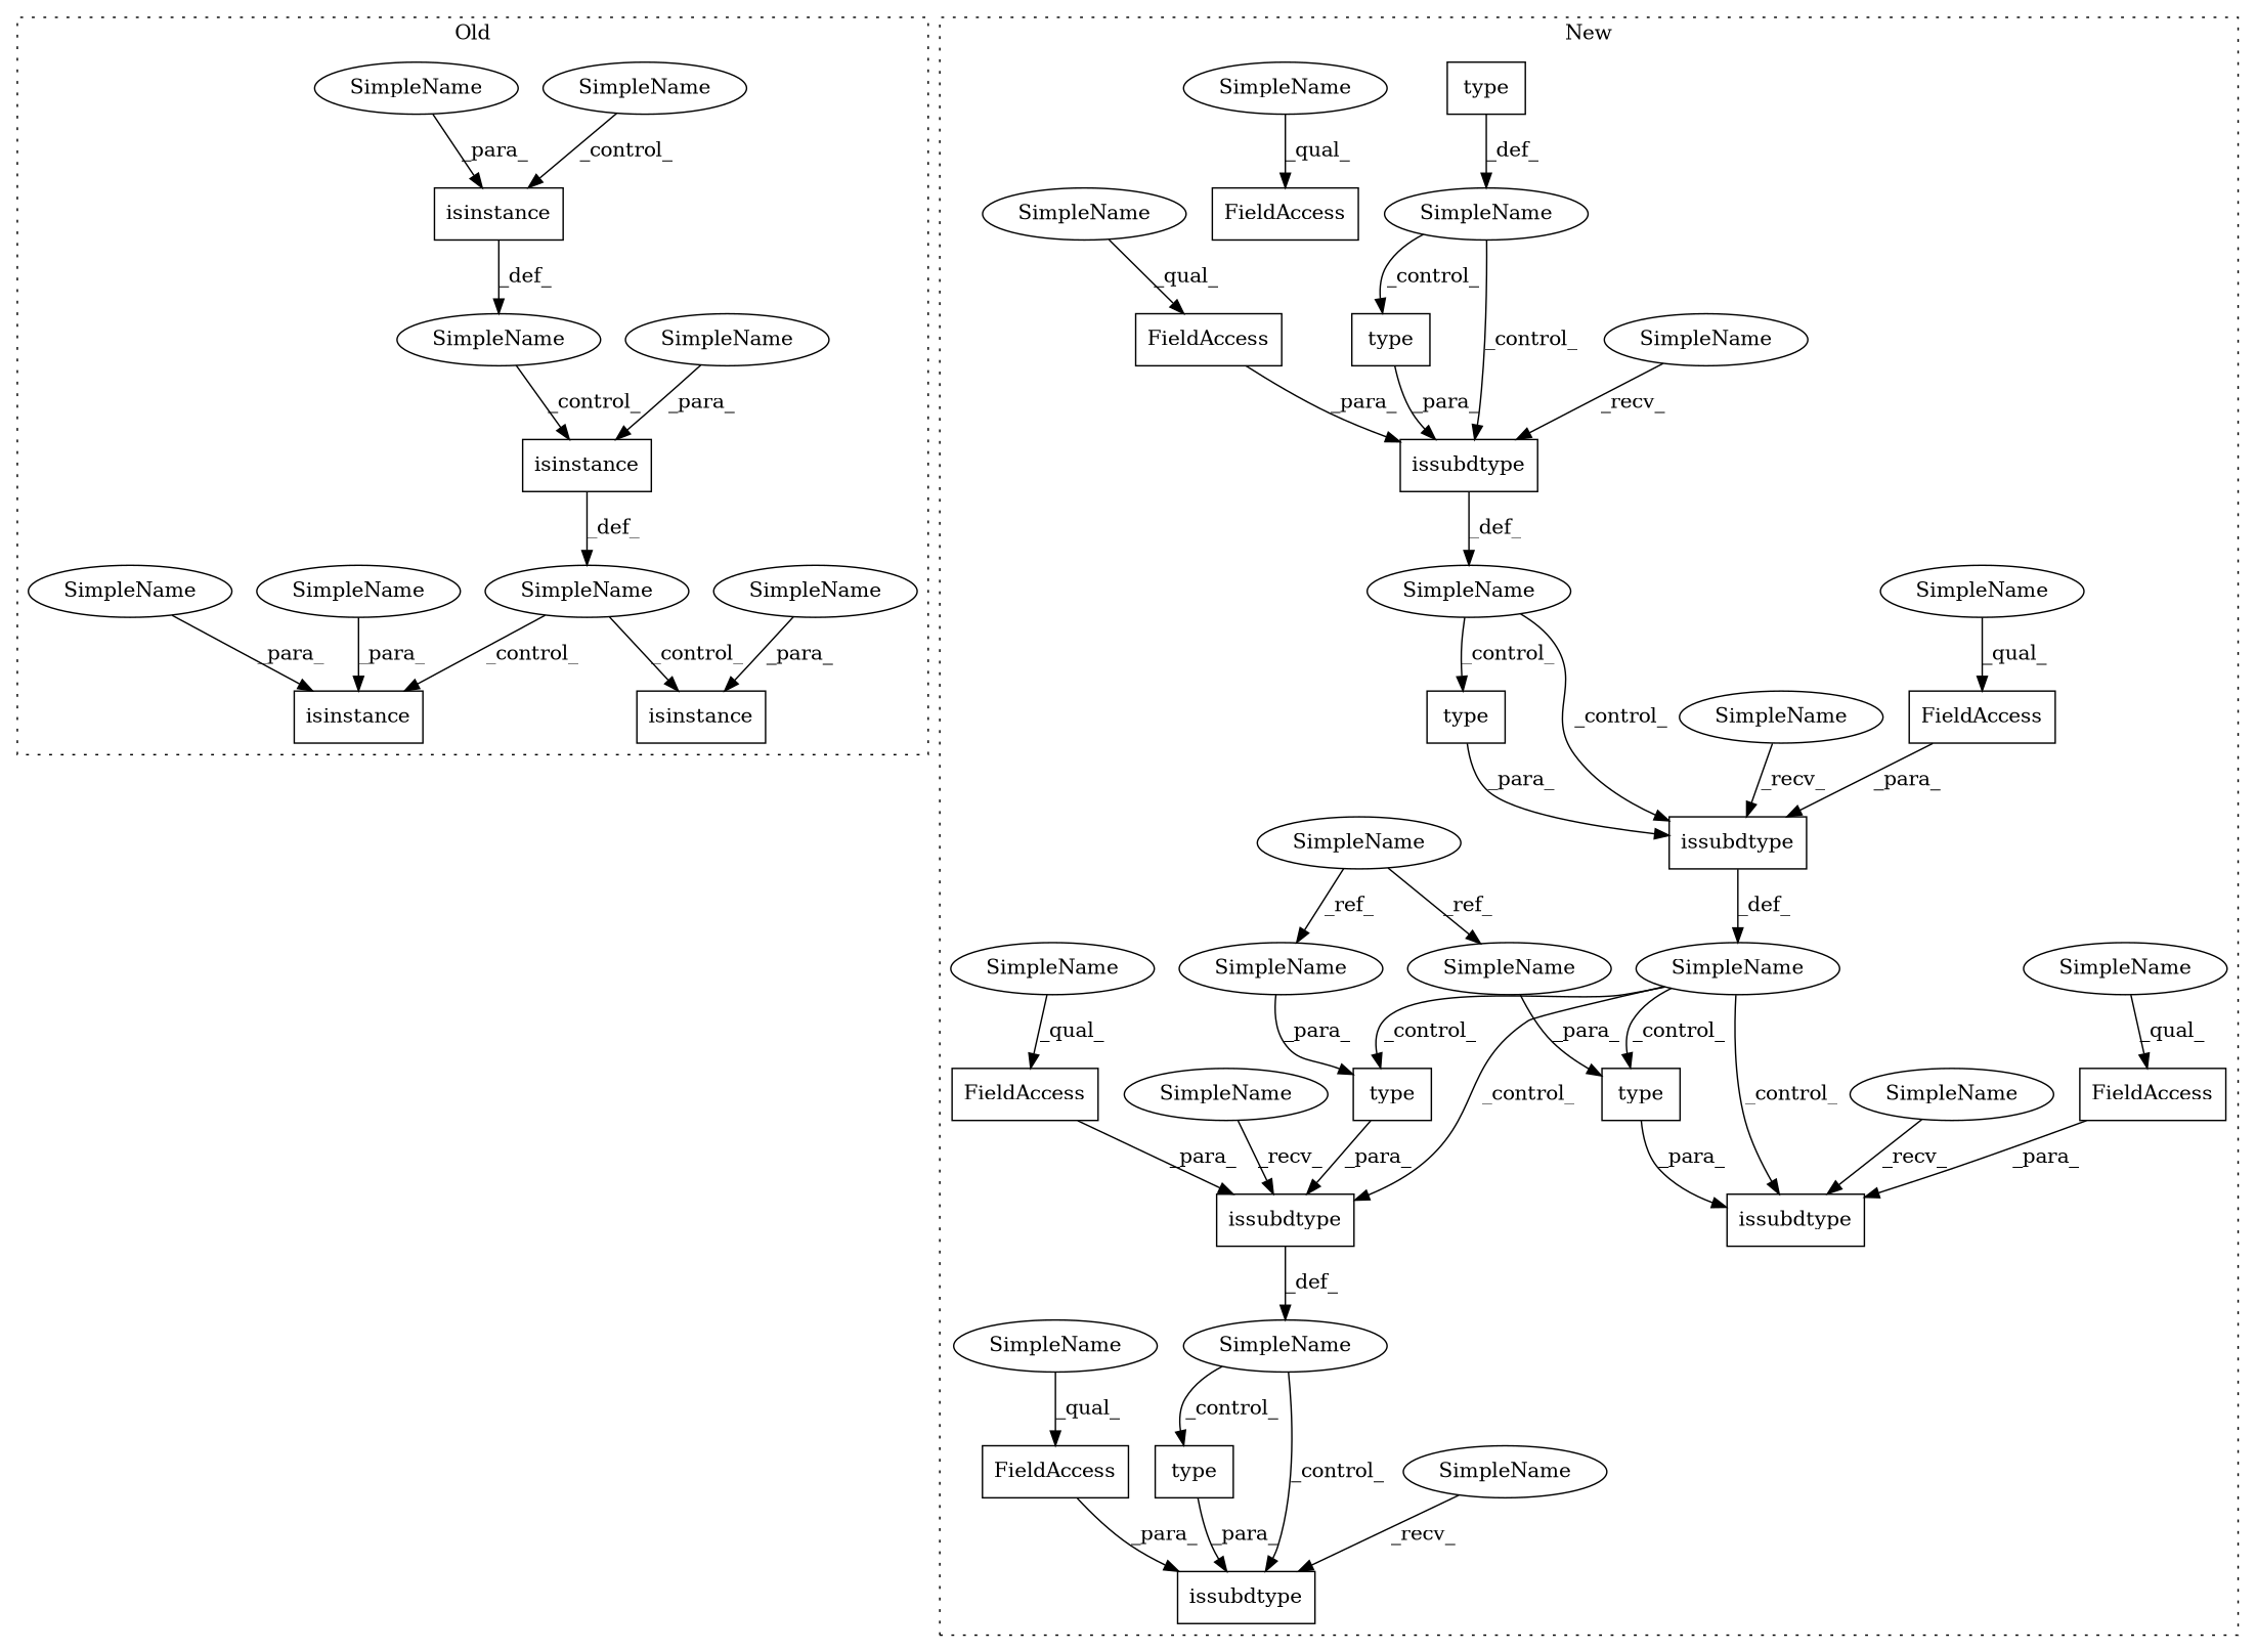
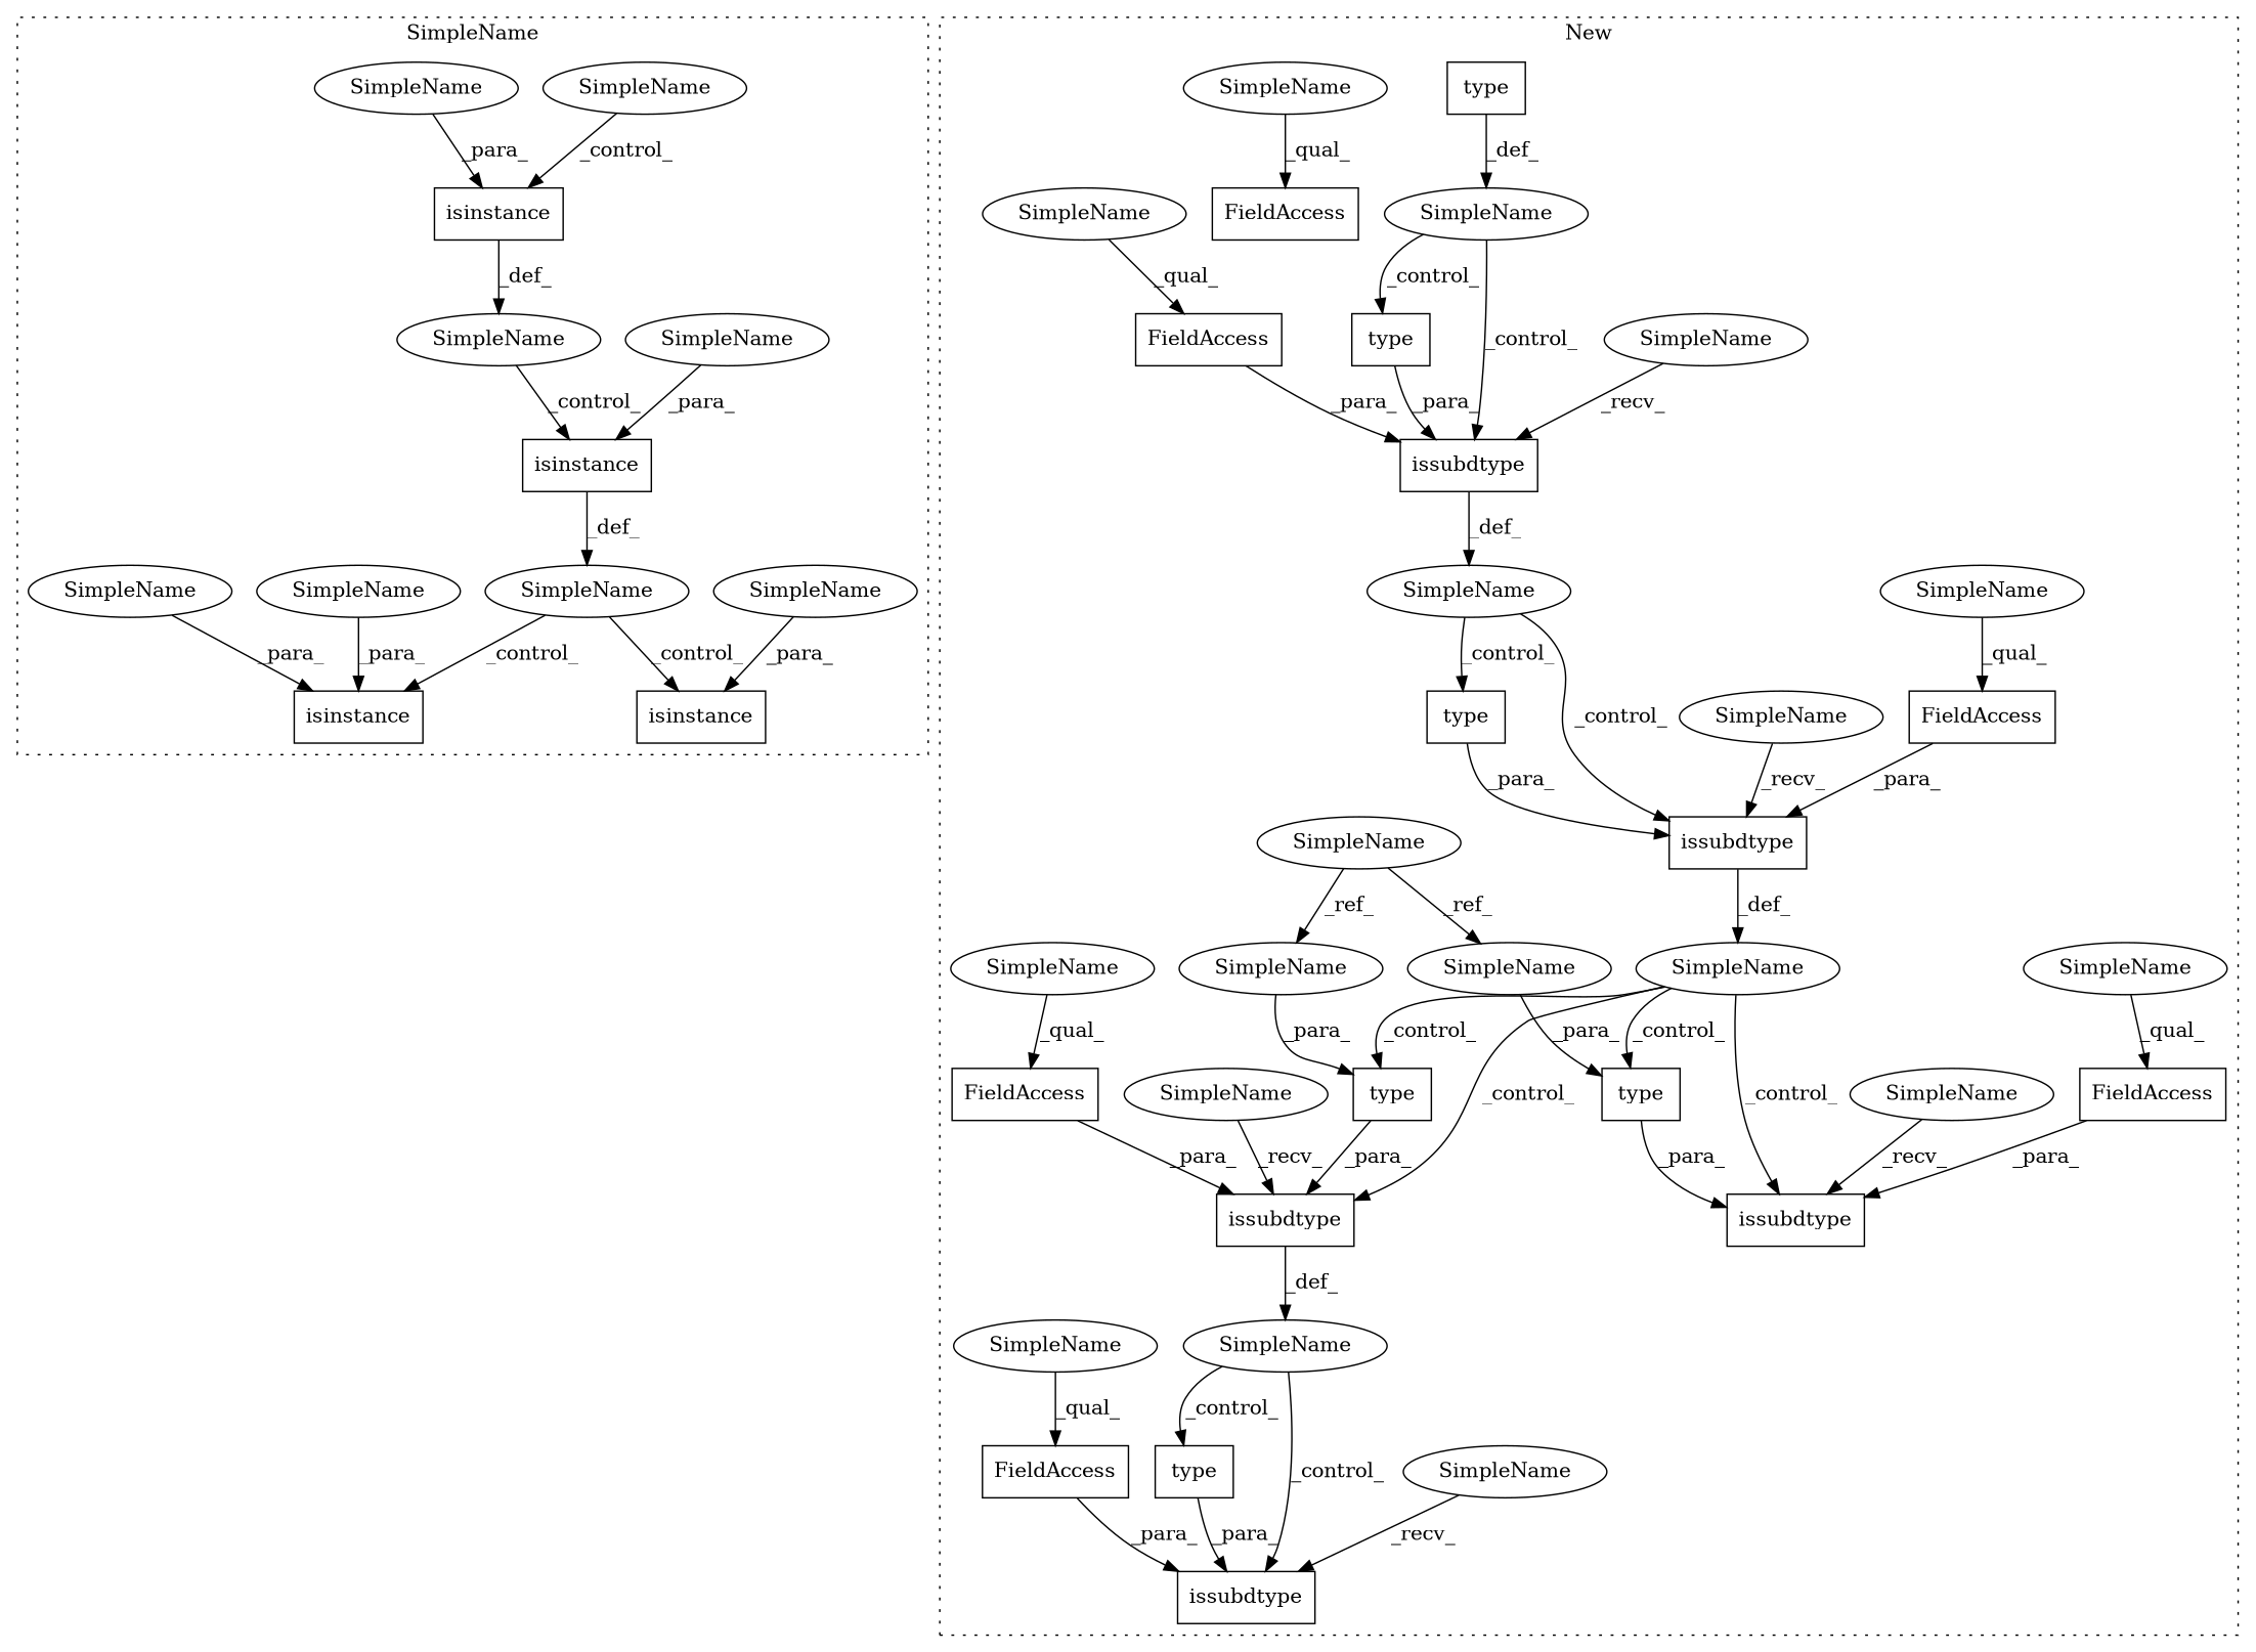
  digraph {
    node [a=42 l=5 shape=ellipse]
    n1 [a=32 l="11,1" label=isinstance s="2932,2960" shape=box]
    n2 [a=32 l="11,1" label=isinstance s="2781,2801" shape=box]
    n3 [label=SimpleName l=""]
    n4 [label=SimpleName l=""]
    n5 [a=32 l="11,1" label=isinstance s="3023,3048" shape=box]
    n6 [label=SimpleName l=""]
    n7 [a=32 l="11,1" label=isinstance s="2628,2648" shape=box]
    n8 [l=3 label=SimpleName s=2798]
    n9 [l=3 label=SimpleName s=2957]
    n10 [l=3 label=SimpleName s=3045]
    n11 [l=3 label=SimpleName s=2645]
    n12 [l=13 label=SimpleName s=2943]
    n13 [a=32 l="11,1" label=issubdtype s="2831,2867" shape=box]
    n14 [label=SimpleName l=""]
    n15 [a=32 l="5,1" label=type s="3128,3146" shape=box]
    n16 [a=32 l="11,1" label=issubdtype s="2656,2692" shape=box]
    n17 [label=SimpleName l=""]
    n18 [a=32 l="11,1" label=issubdtype s="3117,3162" shape=box]
    n19 [l=13 label=SimpleName s=2314]
    n20 [a=32 l="5,1" label=type s="3015,3033" shape=box]
    n21 [label=SimpleName l=""]
    n22 [a=32 l="5,1" label=type s="3346,3361" shape=box]
    n23 [label=SimpleName l=""]
    n24 [a=32 l="11,1" label=issubdtype s="3335,3376" shape=box]
    n25 [a=32 l="5,1" label=type s="2842,2852" shape=box]
    n26 [a=22 l=14 label=FieldAccess s=3148 shape=box]
    n27 [a=32 l="5,1" label=type s="2667,2677" shape=box]
    n28 [a=22 l=13 label=FieldAccess s=3363 shape=box]
    n29 [a=32 l="5,1" label=type s="2492,2502" shape=box]
    n30 [a=22 l=13 label=FieldAccess s=3035 shape=box]
    n31 [a=22 l=13 label=FieldAccess s=3605 shape=box]
    n32 [a=22 l=13 label=FieldAccess s=2679 shape=box]
    n33 [a=22 l=13 label=FieldAccess s=2854 shape=box]
    n34 [a=32 l="11,1" label=issubdtype s="3004,3048" shape=box]
    n35 [l=13 label=SimpleName s=3133]
    n36 [l=13 label=SimpleName s=3020]
    n37 [label=SimpleName s=3329]
    n38 [label=SimpleName s=3148]
    n39 [label=SimpleName s=3035]
    n40 [label=SimpleName s=2650]
    n41 [label=SimpleName s=3111]
    n42 [label=SimpleName s=3605]
    n43 [label=SimpleName s=2998]
    n44 [label=SimpleName s=2854]
    n45 [label=SimpleName s=2825]
    n46 [label=SimpleName s=2679]
    n47 [label=SimpleName s=3363]
    subgraph cluster_1 {
-     label=Old
+     label=SimpleName
      style=dotted
      n1
      n2
      n3
      n4
      n5
      n6
      n7
      n8
      n9
      n10
      n11
      n12
    }
    subgraph cluster_2 {
      label=New
      style=dotted
      n13
      n14
      n15
      n16
      n17
      n18
      n19
      n20
      n21
      n22
      n23
      n24
      n25
      n26
      n27
      n28
      n29
      n30
      n31
      n32
      n33
      n34
      n35
      n36
      n37
      n38
      n39
      n40
      n41
      n42
      n43
      n44
      n45
      n46
      n47
    }
    n2 -> n6 [label=_def_]
    n3 -> n2 [label=_control_]
    n4 -> n7 [label=_control_]
    n6 -> n1 [label=_control_]
    n6 -> n5 [label=_control_]
    n7 -> n3 [label=_def_]
    n8 -> n2 [label=_para_]
    n9 -> n1 [label=_para_]
    n10 -> n5 [label=_para_]
    n11 -> n7 [label=_para_]
    n12 -> n1 [label=_para_]
    n13 -> n17 [label=_def_]
    n14 -> n16 [label=_control_]
    n14 -> n27 [label=_control_]
    n15 -> n18 [label=_para_]
    n16 -> n21 [label=_def_]
    n17 -> n15 [label=_control_]
    n17 -> n18 [label=_control_]
    n17 -> n20 [label=_control_]
    n17 -> n34 [label=_control_]
    n18 -> n23 [label=_def_]
    n19 -> n35 [label=_ref_]
    n19 -> n36 [label=_ref_]
    n20 -> n34 [label=_para_]
    n21 -> n13 [label=_control_]
    n21 -> n25 [label=_control_]
    n22 -> n24 [label=_para_]
    n23 -> n22 [label=_control_]
    n23 -> n24 [label=_control_]
    n25 -> n13 [label=_para_]
    n26 -> n18 [label=_para_]
    n27 -> n16 [label=_para_]
    n28 -> n24 [label=_para_]
    n29 -> n14 [label=_def_]
    n30 -> n34 [label=_para_]
    n32 -> n16 [label=_para_]
    n33 -> n13 [label=_para_]
    n35 -> n15 [label=_para_]
    n36 -> n20 [label=_para_]
    n37 -> n24 [label=_recv_]
    n38 -> n26 [label=_qual_]
    n39 -> n30 [label=_qual_]
    n40 -> n16 [label=_recv_]
    n41 -> n18 [label=_recv_]
    n42 -> n31 [label=_qual_]
    n43 -> n34 [label=_recv_]
    n44 -> n33 [label=_qual_]
    n45 -> n13 [label=_recv_]
    n46 -> n32 [label=_qual_]
    n47 -> n28 [label=_qual_]
  }
